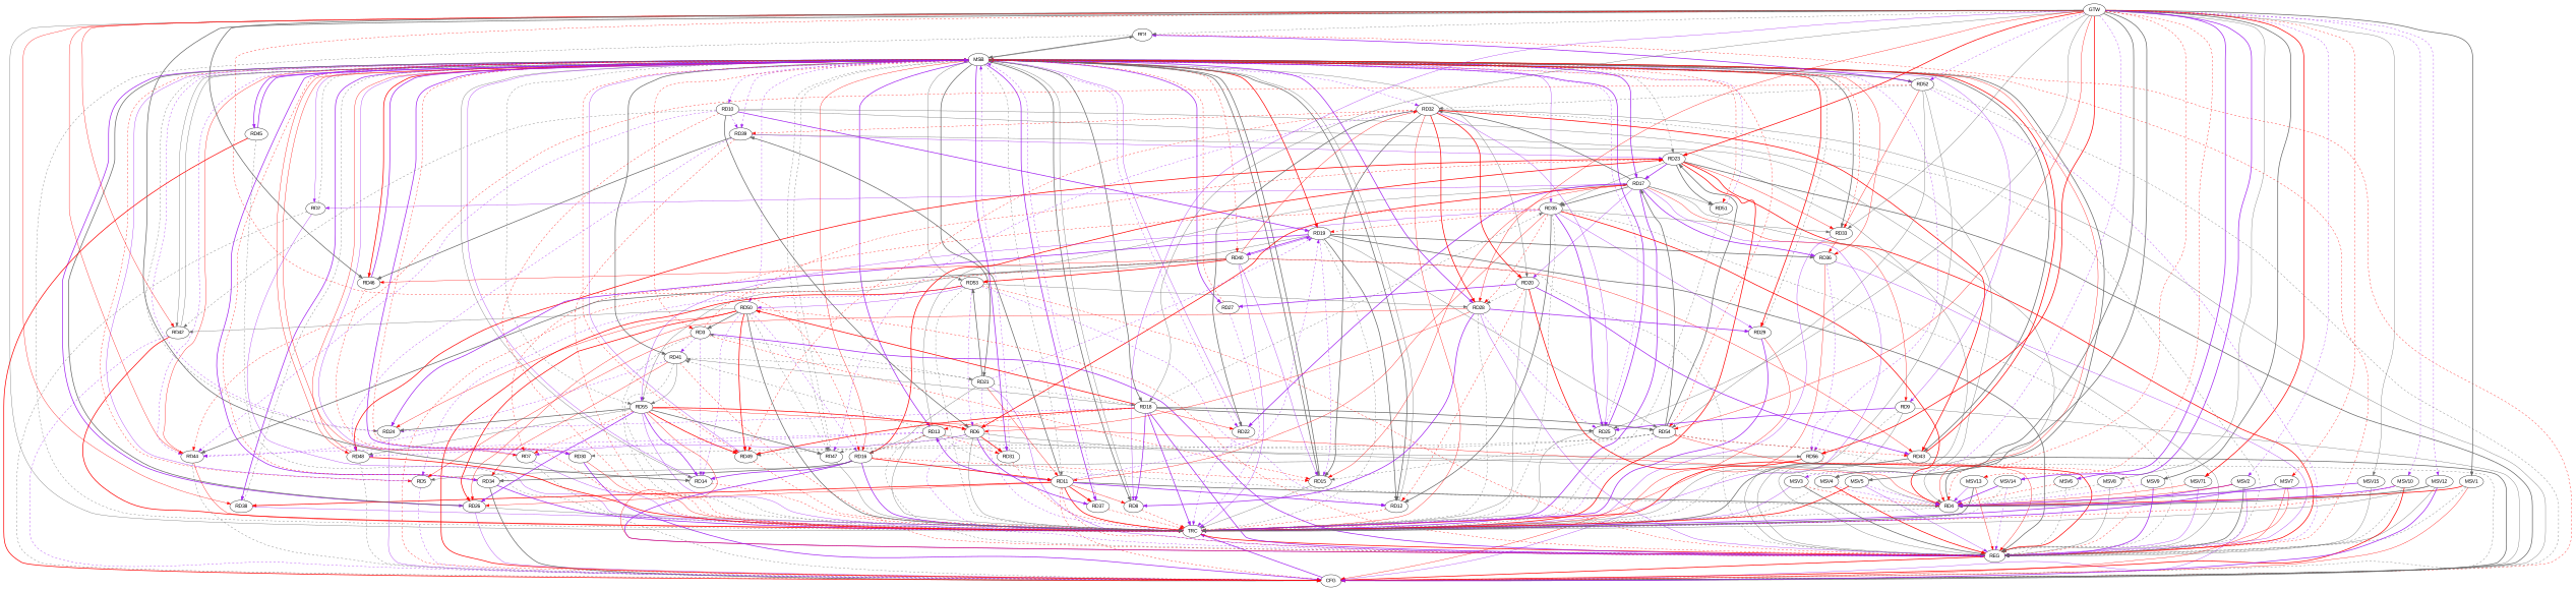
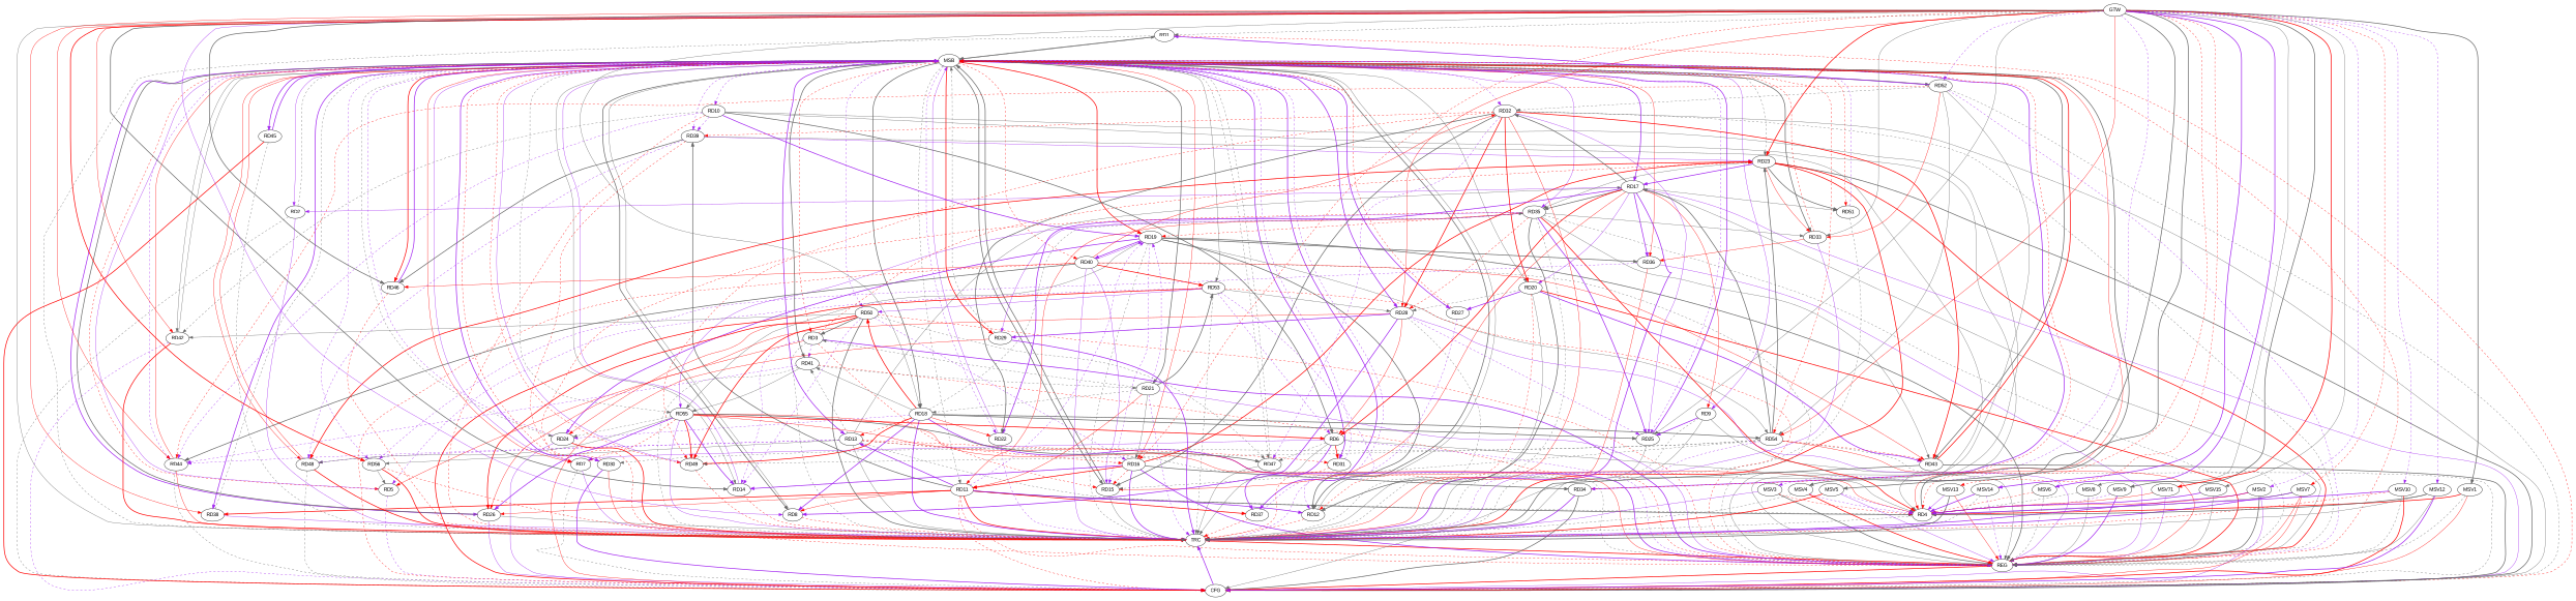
  strict digraph {
    fontname="Liberation Sans"
    node [fontname="Liberation Sans"]
    edge [color=gray40 fontname="Liberation Sans" style=dashed]
    n1 [label=RD1]
    n2 [label=MSB]
    n3 [label=CFG]
    n4 [label=TRC]
    n5 [label=RD2]
    n6 [label=RD3]
    n7 [label=RD5]
    n8 [label=RD14]
    n9 [label=RD15]
    n10 [label=RD23]
    n11 [label=RD41]
    n12 [label=REG]
    n13 [label=RD4]
    n14 [label=RD7]
    n15 [label=RD31]
    n16 [label=RD37]
    n17 [label=RD47]
    n18 [label=RD8]
    n19 [label=RD9]
    n20 [label=RD25]
    n21 [label=RD10]
    n22 [label=RD19]
    n23 [label=RD39]
    n24 [label=RD42]
    n25 [label=RD44]
    n26 [label=RD11]
    n27 [label=RD12]
    n28 [label=RD13]
    n29 [label=RD26]
    n30 [label=RD38]
    n31 [label=RD16]
    n32 [label=RD17]
    n33 [label=RD48]
    n34 [label=RD56]
    n35 [label=RD34]
    n36 [label=RD20]
    n37 [label=RD22]
    n38 [label=RD32]
    n39 [label=RD35]
    n40 [label=RD36]
    n41 [label=RD51]
    n42 [label=RD18]
    n43 [label=RD24]
    n44 [label=RD49]
    n45 [label=RD50]
    n46 [label=RD54]
    n47 [label=RD40]
    n48 [label=RD55]
    n49 [label=RD27]
    n50 [label=RD28]
    n51 [label=RD43]
    n52 [label=RD21]
    n53 [label=RD53]
    n54 [label=RD33]
    n55 [label=RD29]
    n56 [label=RD30]
    n57 [label=RD46]
    n58 [label=RD45]
    n59 [label=RD52]
    n60 [label=RD6]
    n61 [label=GTW]
    n62 [label=MSV1]
    n63 [label=MSV2]
    n64 [label=MSV3]
    n65 [label=MSV4]
    n66 [label=MSV5]
    n67 [label=MSV6]
    n68 [label=MSV7]
    n69 [label=MSV8]
    n70 [label=MSV9]
    n71 [label=MSV10]
    n72 [label=MSV71]
    n73 [label=MSV12]
    n74 [label=MSV13]
    n75 [label=MSV14]
    n76 [label=MSV15]
    n1 -> n2 [style=bold]
    n1 -> n3 [color=red]
    n1 -> n4
    n2 -> n1 [style=solid]
    n2 -> n5 [color=purple style=solid]
    n2 -> n6 [color=red]
    n2 -> n7 [color=red]
    n2 -> n8 [style=solid]
    n2 -> n9 [style=bold]
    n2 -> n10
    n2 -> n11 [style=bold]
    n2 -> n12 [color=red]
    n2 -> n13 [color=red style=solid]
    n2 -> n14 [color=red style=solid]
    n2 -> n15 [color=purple style=bold]
    n2 -> n16 [color=purple style=bold]
    n2 -> n17
    n2 -> n18 [style=bold]
    n2 -> n19 [color=purple style=solid]
    n2 -> n20 [color=purple]
    n2 -> n21 [color=purple]
    n2 -> n22 [color=red style=bold]
    n2 -> n23 [color=purple]
    n2 -> n24 [style=solid]
    n2 -> n25 [color=purple]
    n2 -> n26
    n2 -> n27 [style=bold]
    n2 -> n28 [color=purple style=bold]
    n2 -> n29 [color=purple style=bold]
    n2 -> n30 [color=purple style=bold]
    n2 -> n31 [color=red style=solid]
    n2 -> n32 [color=purple style=bold]
    n2 -> n33 [color=red style=solid]
    n2 -> n34 [color=purple]
    n2 -> n35 [color=purple style=bold]
    n2 -> n36 [style=solid]
    n2 -> n37 [color=purple]
    n2 -> n38 [color=purple]
    n2 -> n39 [color=purple style=solid]
    n2 -> n40 [color=red style=solid]
    n2 -> n41 [color=red]
    n2 -> n42 [style=bold]
    n2 -> n43
    n2 -> n44 [color=red]
    n2 -> n45 [color=purple]
    n2 -> n46 [color=red]
    n2 -> n47 [color=red]
    n2 -> n48
    n2 -> n49 [color=purple style=bold]
    n2 -> n50 [color=purple style=bold]
    n2 -> n51 [style=bold]
    n2 -> n52 [style=bold]
    n2 -> n53 [style=solid]
    n2 -> n54 [style=bold]
    n2 -> n55 [color=red style=bold]
    n2 -> n56 [color=purple style=bold]
    n2 -> n57 [color=red style=bold]
    n2 -> n58 [color=purple style=bold]
    n2 -> n59 [style=bold]
    n3 -> n4 [color=purple style=bold]
    n4 -> n12 [color=red style=bold]
    n5 -> n2
    n5 -> n3
    n5 -> n4 [color=purple style=solid]
    n6 -> n4
    n6 -> n7 [color=red style=solid]
    n6 -> n8 [color=purple]
    n6 -> n9 [color=red]
    n6 -> n10 [color=red]
    n6 -> n11 [color=purple]
    n6 -> n12 [color=purple style=bold]
    n7 -> n2 [color=purple style=solid]
    n7 -> n3 [color=purple]
    n8 -> n2 [color=purple style=solid]
    n8 -> n4 [color=red]
    n9 -> n2 [style=bold]
    n9 -> n4 [style=solid]
    n10 -> n3 [style=bold]
    n10 -> n4 [color=red style=bold]
    n10 -> n12 [color=red style=bold]
    n10 -> n32 [color=purple style=bold]
    n10 -> n33 [color=red style=bold]
    n10 -> n39 [style=solid]
    n10 -> n41 [style=bold]
    n10 -> n54 [color=red style=solid]
    n11 -> n4
    n11 -> n12 [color=red]
    n11 -> n25 [color=purple]
-   n11 -> n35 [color=red style=solid]
    n11 -> n48 [style=solid]
    n11 -> n52
    n12 -> n3 [color=red style=bold]
    n13 -> n2 [style=bold]
    n13 -> n4
    n14 -> n2 [color=purple style=solid]
    n14 -> n3
    n14 -> n4 [color=purple style=solid]
    n15 -> n2 [color=purple]
    n15 -> n4 [color=red]
    n16 -> n2 [color=purple]
    n16 -> n4 [color=red]
    n17 -> n2
    n17 -> n4 [style=solid]
    n18 -> n2 [style=solid]
    n18 -> n4 [color=red]
    n19 -> n3 [style=solid]
    n19 -> n4
    n19 -> n12 [style=solid]
    n19 -> n20 [color=purple style=bold]
    n20 -> n2 [color=purple style=bold]
    n20 -> n4 [style=solid]
    n21 -> n4 [color=red]
    n21 -> n12 [style=solid]
    n21 -> n13 [style=solid]
    n21 -> n22 [color=purple style=bold]
    n21 -> n23 [color=purple]
    n21 -> n24
    n21 -> n25 [color=purple]
    n21 -> n60 [style=bold]
    n22 -> n4
    n22 -> n9 [color=purple]
    n22 -> n12 [style=bold]
    n22 -> n27 [style=bold]
    n22 -> n40 [style=bold]
    n22 -> n43 [color=purple style=bold]
    n22 -> n46 [style=solid]
    n22 -> n47 [color=purple style=bold]
    n22 -> n48 [style=solid]
    n23 -> n4 [color=red]
    n23 -> n10 [color=purple style=solid]
    n23 -> n12 [style=solid]
    n23 -> n33 [color=purple]
    n23 -> n57 [style=bold]
    n24 -> n2 [style=solid]
    n24 -> n3 [color=purple]
    n24 -> n4 [color=red style=bold]
    n25 -> n2 [color=red style=solid]
    n25 -> n3
    n25 -> n4 [color=red style=solid]
    n26 -> n3 [color=red]
    n26 -> n4 [color=red style=bold]
    n26 -> n12 [color=red]
    n26 -> n13 [style=bold]
    n26 -> n16 [color=red style=bold]
    n26 -> n18 [color=red style=solid]
    n26 -> n22 [color=purple]
    n26 -> n23 [style=bold]
    n26 -> n27 [color=purple style=bold]
    n26 -> n28 [color=purple style=bold]
    n26 -> n29 [color=red style=solid]
    n26 -> n30 [color=red style=bold]
    n27 -> n2 [style=solid]
    n27 -> n4 [color=red]
    n28 -> n4 [style=solid]
    n28 -> n11
    n28 -> n12
    n28 -> n13
    n28 -> n15 [color=red]
    n28 -> n25 [color=purple]
    n28 -> n31 [color=red]
    n28 -> n32 [style=solid]
    n28 -> n33 [color=purple]
    n28 -> n34 [style=solid]
    n29 -> n2 [style=bold]
    n29 -> n3 [color=purple style=solid]
    n29 -> n4 [style=solid]
    n30 -> n2
    n30 -> n4 [color=purple style=solid]
    n31 -> n4 [color=purple style=bold]
    n31 -> n8 [color=purple style=bold]
    n31 -> n9 [color=red]
    n31 -> n10 [color=red style=bold]
    n31 -> n12 [color=purple style=bold]
    n31 -> n26 [color=red style=bold]
    n31 -> n35 [style=bold]
    n32 -> n3 [color=purple style=solid]
    n32 -> n4 [color=purple style=bold]
    n32 -> n5 [color=purple style=solid]
    n32 -> n9 [color=red style=solid]
    n32 -> n12 [style=solid]
    n32 -> n19 [color=red style=solid]
    n32 -> n36 [color=purple style=solid]
    n32 -> n37 [color=purple style=bold]
    n32 -> n38 [style=bold]
    n32 -> n39 [style=bold]
    n32 -> n40 [color=purple style=bold]
    n32 -> n41 [style=solid]
    n32 -> n60 [color=red style=bold]
    n33 -> n2 [color=red style=solid]
    n33 -> n3
    n33 -> n4 [color=red style=bold]
    n34 -> n4 [color=red style=bold]
    n34 -> n7 [style=solid]
    n34 -> n12 [color=red]
    n35 -> n2 [color=red]
    n35 -> n3 [style=bold]
    n35 -> n4 [color=purple style=bold]
    n36 -> n4 [style=solid]
    n36 -> n12 [color=red style=bold]
    n36 -> n27 [color=red]
    n36 -> n49 [color=purple style=bold]
    n36 -> n50
    n36 -> n51 [color=purple style=bold]
    n37 -> n2 [color=purple style=solid]
    n37 -> n4 [color=purple]
    n38 -> n3 [style=solid]
    n38 -> n4 [color=red style=solid]
    n38 -> n9 [style=bold]
    n38 -> n12
    n38 -> n17 [color=purple]
    n38 -> n20 [color=purple style=solid]
    n38 -> n23 [color=red]
    n38 -> n36 [color=red style=bold]
    n38 -> n37 [style=bold]
    n38 -> n44 [color=red]
    n38 -> n50 [color=red style=bold]
    n38 -> n51 [color=red style=bold]
    n39 -> n4
    n39 -> n12
    n39 -> n13 [color=red style=bold]
    n39 -> n14 [color=red]
    n39 -> n20 [color=purple style=bold]
    n39 -> n22 [color=red]
    n39 -> n26 [color=red style=solid]
    n39 -> n27 [style=bold]
    n39 -> n48 [color=purple style=solid]
    n39 -> n50 [color=red]
+   n39 -> n51 [style=solid]
    n39 -> n54 [style=solid]
    n39 -> n55 [color=purple style=solid]
    n40 -> n4 [color=red style=solid]
    n40 -> n12 [color=purple style=solid]
    n40 -> n34 [color=purple]
    n41 -> n2 [color=purple]
    n41 -> n4
    n42 -> n4 [color=purple style=bold]
    n42 -> n11 [style=solid]
    n42 -> n12 [color=purple style=bold]
    n42 -> n18 [color=purple style=bold]
    n42 -> n20 [style=bold]
    n42 -> n28 [color=red]
    n42 -> n37 [color=red style=solid]
    n42 -> n39
    n42 -> n43 [color=purple]
    n42 -> n44 [color=red style=bold]
    n42 -> n45 [color=red style=bold]
    n42 -> n46 [style=bold]
    n43 -> n2 [color=purple]
    n43 -> n3 [color=purple style=solid]
+   n43 -> n4 [color=red style=bold]
    n44 -> n2 [color=purple style=solid]
    n44 -> n4 [color=red]
    n45 -> n4 [style=bold]
    n45 -> n6 [style=bold]
    n45 -> n8 [color=purple]
    n45 -> n12 [color=red]
    n45 -> n17
    n45 -> n24 [style=solid]
    n45 -> n29 [color=red style=bold]
    n45 -> n31 [color=purple]
    n45 -> n43 [color=red style=solid]
    n45 -> n44 [color=red style=bold]
    n46 -> n3
    n46 -> n4 [color=purple]
    n46 -> n9
    n46 -> n10 [style=bold]
    n46 -> n12 [color=red style=solid]
    n46 -> n32 [style=bold]
    n46 -> n44
    n46 -> n51 [color=red]
    n46 -> n56
    n47 -> n3 [color=red]
    n47 -> n4 [color=purple style=solid]
    n47 -> n9 [color=purple style=solid]
    n47 -> n12
    n47 -> n22 [color=purple style=solid]
    n47 -> n25 [style=bold]
    n47 -> n38 [color=red style=solid]
    n47 -> n51 [color=red style=solid]
    n47 -> n53 [color=red style=bold]
    n47 -> n57 [color=red style=solid]
    n48 -> n4 [color=purple style=solid]
    n48 -> n8 [color=purple style=bold]
    n48 -> n12 [color=red style=solid]
    n48 -> n13 [color=red style=solid]
    n48 -> n14 [color=red]
    n48 -> n17 [style=bold]
    n48 -> n29 [color=purple style=bold]
    n48 -> n33 [style=solid]
-   n48 -> n43 [style=bold]
+   n48 -> n43
    n48 -> n44 [color=red style=bold]
    n48 -> n60 [color=red style=bold]
    n49 -> n2 [color=red]
    n49 -> n4 [color=purple]
    n50 -> n4
    n50 -> n12 [color=purple style=solid]
    n50 -> n18 [color=purple style=bold]
    n50 -> n20 [color=purple]
    n50 -> n29 [color=red style=solid]
    n50 -> n55 [color=purple style=bold]
    n50 -> n60 [color=red style=solid]
    n51 -> n2 [color=red style=bold]
    n51 -> n3 [style=bold]
    n51 -> n4 [style=bold]
    n52 -> n4 [color=purple]
    n52 -> n6
    n52 -> n12 [color=purple style=solid]
    n52 -> n22 [color=purple]
    n52 -> n26 [color=red style=solid]
    n52 -> n31 [style=solid]
    n52 -> n42
    n52 -> n53 [style=bold]
    n53 -> n3 [color=red style=bold]
    n53 -> n4
    n53 -> n7 [color=purple]
    n53 -> n12 [color=red]
    n53 -> n27 [color=purple]
    n53 -> n45 [color=purple style=solid]
    n53 -> n50 [style=solid]
    n53 -> n60 [color=purple]
    n54 -> n2 [color=red]
    n54 -> n4 [color=purple style=solid]
    n54 -> n40 [color=red style=solid]
    n55 -> n2
    n55 -> n3 [color=red style=solid]
    n55 -> n4 [color=purple style=bold]
    n56 -> n2 [color=red]
    n56 -> n3 [color=purple style=bold]
    n56 -> n4 [color=red style=solid]
    n57 -> n2 [color=purple style=bold]
    n57 -> n4 [color=red]
    n58 -> n2 [color=purple style=bold]
    n58 -> n3 [color=red style=bold]
    n58 -> n4
    n59 -> n1 [color=purple style=bold]
    n59 -> n3
    n59 -> n4 [style=solid]
    n59 -> n12 [color=purple]
    n59 -> n25 [color=red]
    n59 -> n38
    n59 -> n46 [style=solid]
    n59 -> n54 [color=red style=solid]
    n60 -> n4 [style=solid]
    n60 -> n12 [color=purple]
    n60 -> n13 [style=solid]
    n60 -> n14 [color=purple style=solid]
    n60 -> n15 [color=red style=bold]
    n60 -> n16 [color=purple style=bold]
    n60 -> n17
    n61 -> n1
    n61 -> n4 [style=solid]
    n61 -> n8 [style=bold]
    n61 -> n10 [color=red style=bold]
    n61 -> n13 [color=red]
    n61 -> n18 [color=purple style=solid]
    n61 -> n20 [style=solid]
    n61 -> n24 [color=red style=solid]
    n61 -> n25 [color=red style=solid]
    n61 -> n30 [color=red style=solid]
    n61 -> n31 [color=red]
    n61 -> n34 [color=red style=bold]
    n61 -> n42 [style=solid]
    n61 -> n46 [color=red style=solid]
    n61 -> n50 [color=red style=solid]
    n61 -> n54 [style=solid]
    n61 -> n57 [style=bold]
    n61 -> n59 [color=purple]
    n61 -> n62 [style=bold]
    n61 -> n63 [color=purple]
    n61 -> n64 [color=purple]
    n61 -> n65 [style=bold]
    n61 -> n66 [style=bold]
    n61 -> n67 [color=purple style=bold]
    n61 -> n68 [color=red]
    n61 -> n69 [style=solid]
    n61 -> n70 [style=bold]
    n61 -> n71 [color=purple]
    n61 -> n72 [color=red style=bold]
    n61 -> n73 [color=purple]
    n61 -> n74 [color=red]
    n61 -> n75 [color=purple style=bold]
    n61 -> n76 [style=solid]
    n62 -> n3 [color=red style=solid]
    n62 -> n12
    n62 -> n13 [color=red style=bold]
    n63 -> n3 [color=purple style=solid]
    n63 -> n4 [color=purple style=bold]
    n63 -> n12 [style=bold]
    n63 -> n13 [color=red style=solid]
    n64 -> n4 [color=purple style=solid]
    n64 -> n12 [style=bold]
    n64 -> n13 [color=red]
    n65 -> n4
    n65 -> n12 [color=red style=bold]
    n65 -> n13 [color=purple]
    n66 -> n4 [color=red style=bold]
    n66 -> n12 [color=purple style=solid]
    n66 -> n13 [color=purple]
    n67 -> n12
    n67 -> n13 [color=red]
    n68 -> n3 [color=red style=solid]
    n68 -> n4 [color=purple style=bold]
    n68 -> n12 [color=red style=solid]
    n68 -> n13 [style=solid]
    n69 -> n12 [style=solid]
    n69 -> n13
    n70 -> n12 [color=purple style=bold]
    n70 -> n13 [color=purple]
    n71 -> n3 [color=red style=bold]
    n71 -> n4 [color=red]
    n71 -> n12
    n71 -> n13 [color=purple style=bold]
    n72 -> n12 [color=purple style=solid]
    n72 -> n13 [color=red style=solid]
    n73 -> n3 [color=purple style=bold]
    n73 -> n4 [style=solid]
    n73 -> n12 [style=solid]
    n73 -> n13 [style=bold]
    n74 -> n4 [style=bold]
    n74 -> n12 [color=red style=solid]
    n74 -> n13 [color=purple style=solid]
    n75 -> n4
    n75 -> n12 [color=purple]
    n75 -> n13 [color=purple style=bold]
    n76 -> n12 [style=solid]
    n76 -> n13 [color=purple style=bold]
  }
